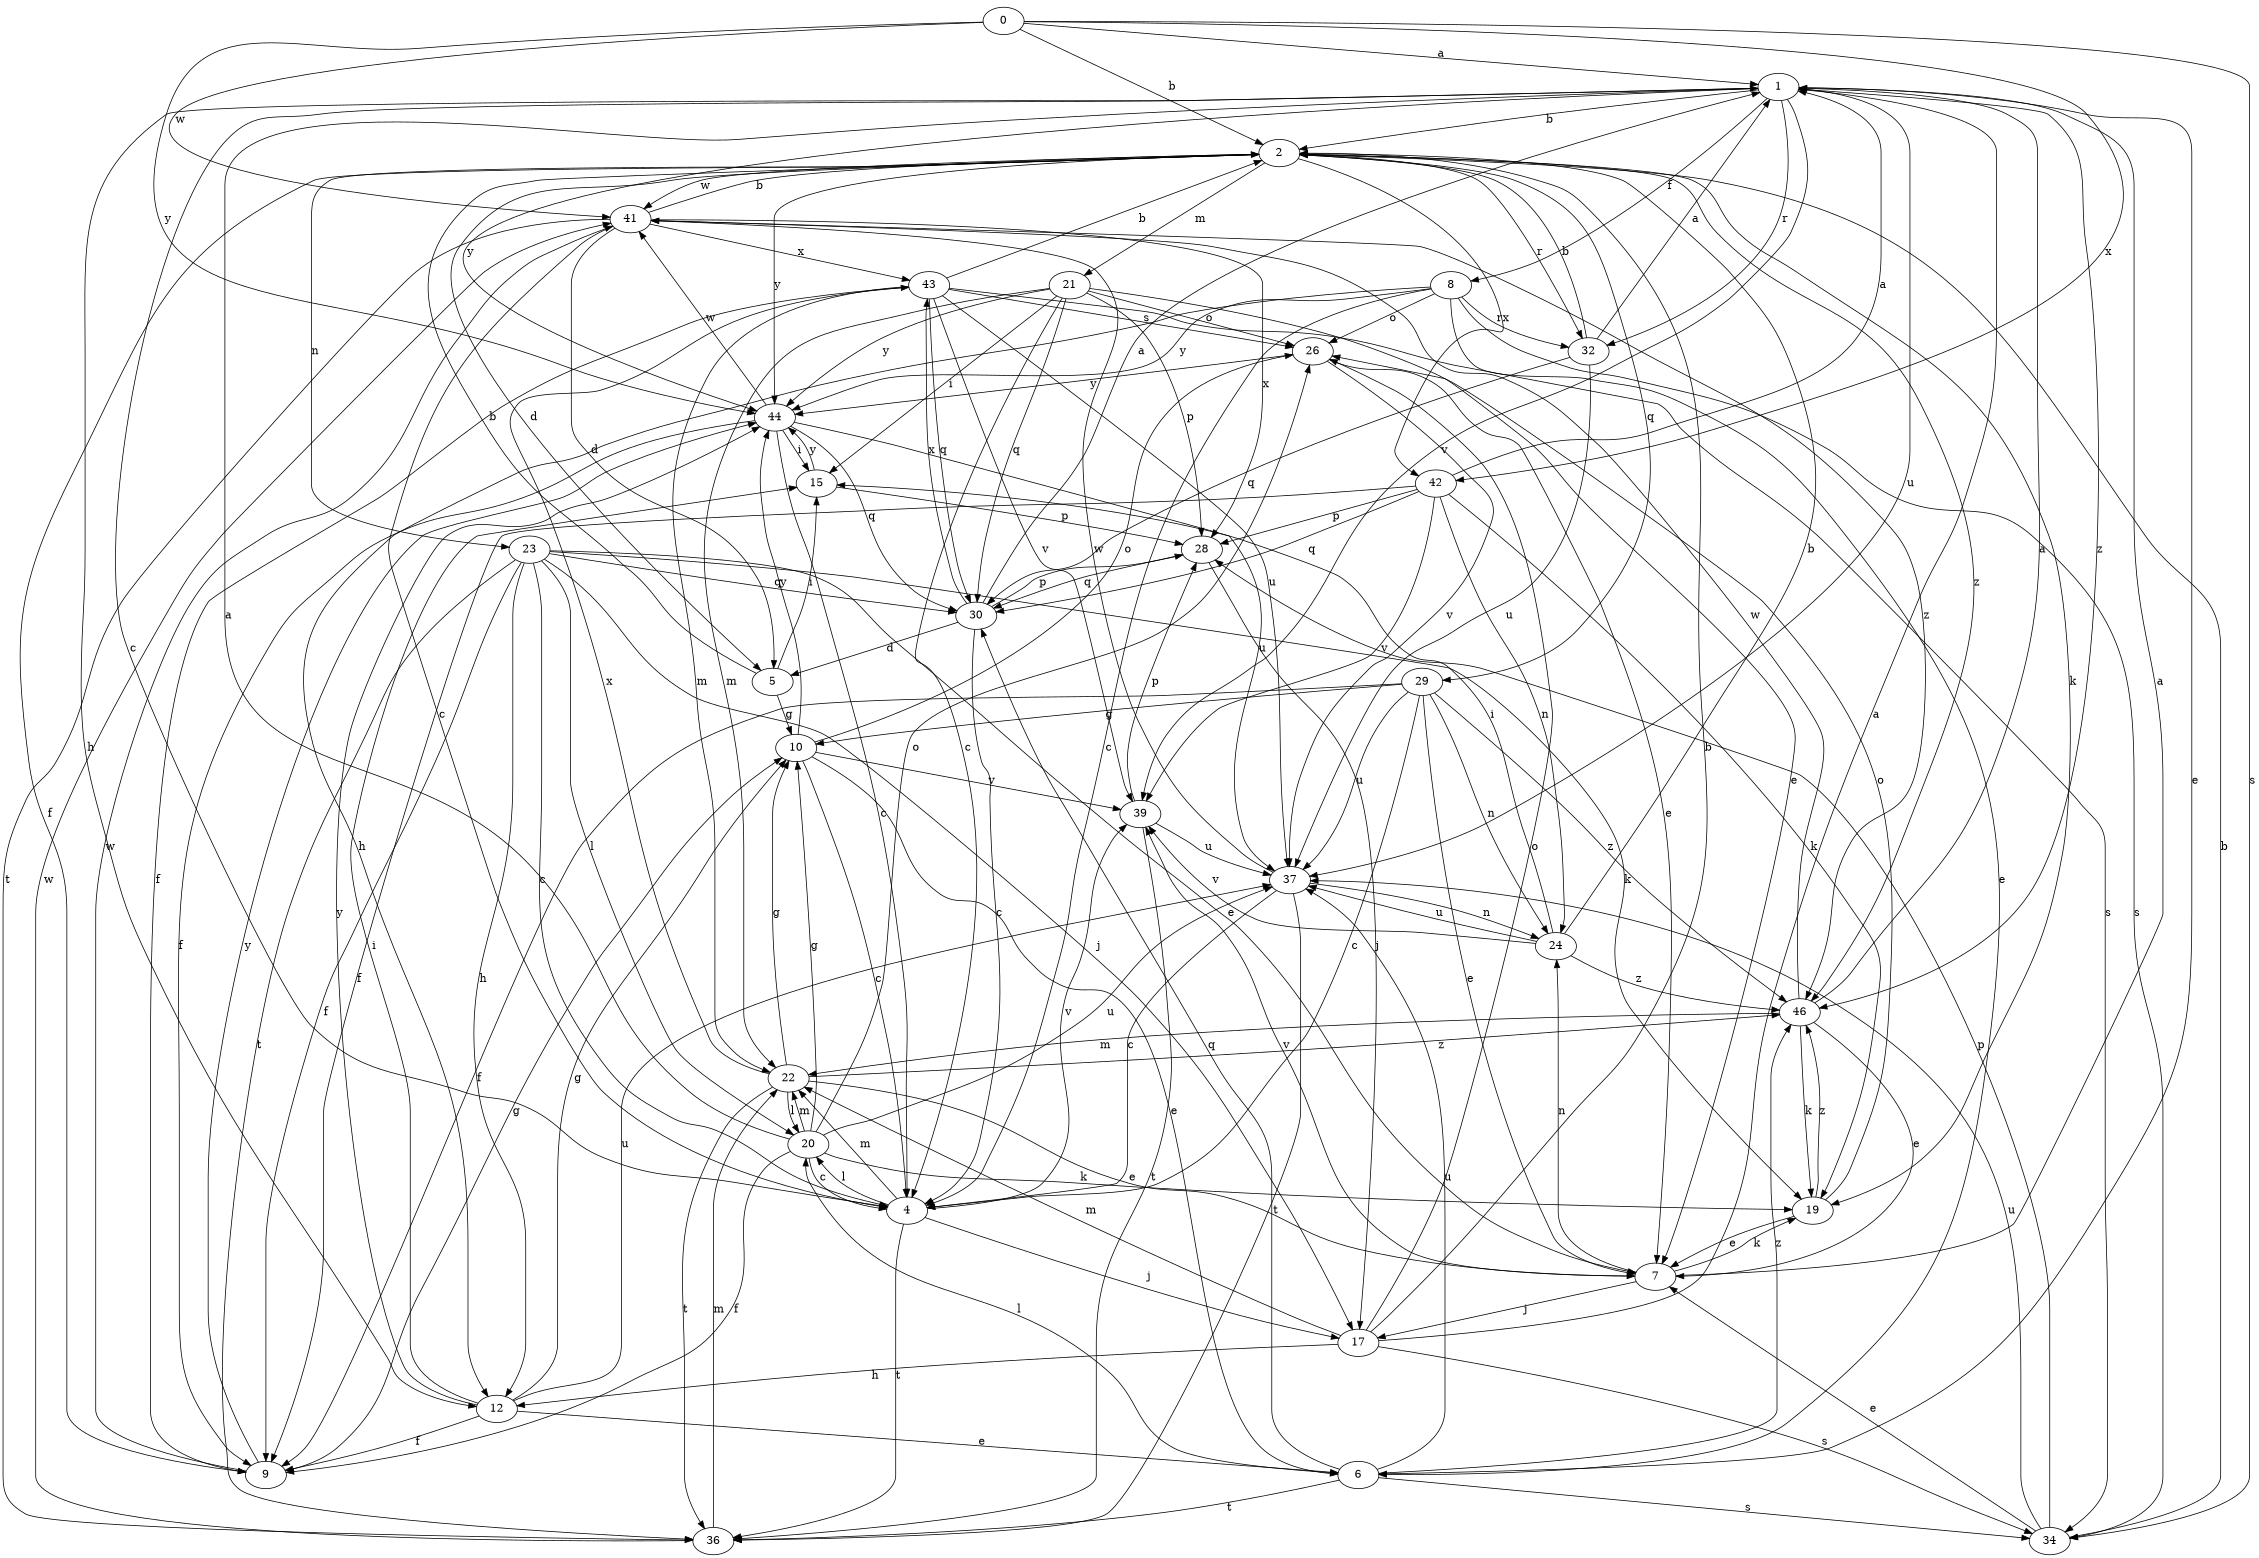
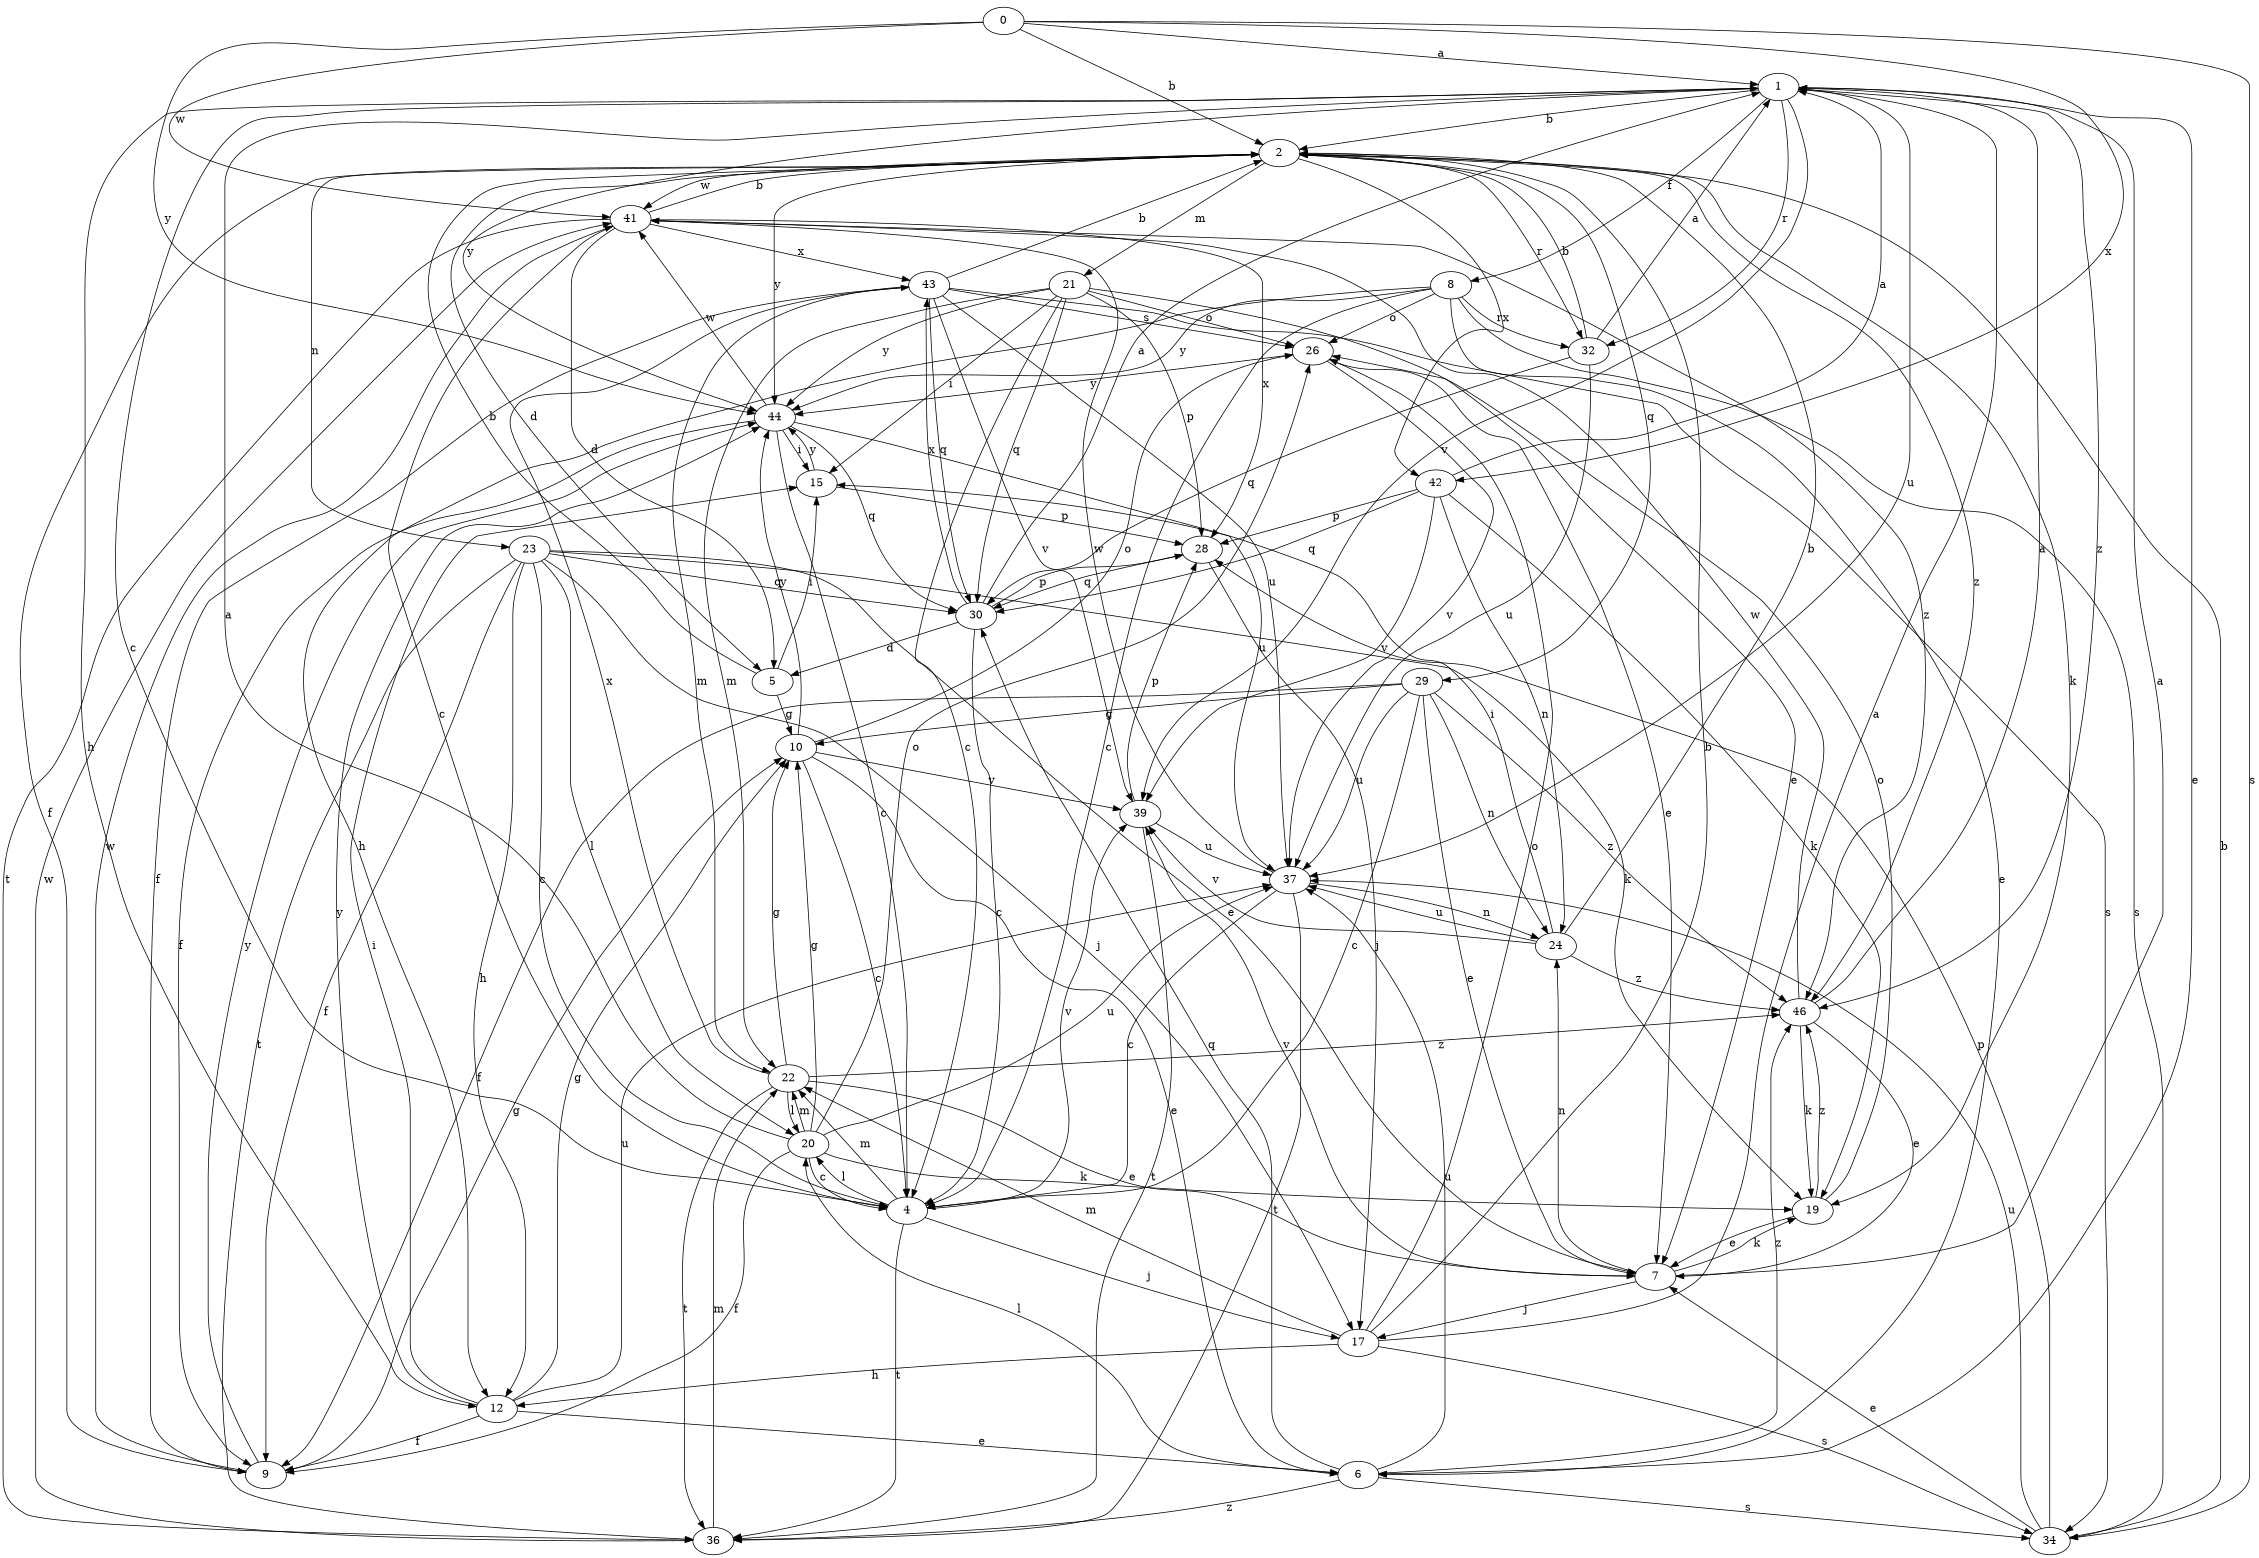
  strict digraph {
    0
    1
    2
    34
    41
    42
    44
    4
    6
    8
    12
    32
    37
    39
    46
    5
    9
    19
    21
    23
    29
    7
    28
    36
    43
    30
    24
    15
    17
    20
    22
    26
    10
    0 -> 1 [label=a]
    0 -> 2 [label=b]
    0 -> 34 [label=s]
    0 -> 41 [label=w]
    0 -> 42 [label=x]
    0 -> 44 [label=y]
    1 -> 2 [label=b]
    1 -> 44 [label=y]
    1 -> 4 [label=c]
    1 -> 6 [label=e]
    1 -> 8 [label=f]
    1 -> 12 [label=h]
    1 -> 32 [label=r]
    1 -> 37 [label=u]
    1 -> 39 [label=v]
    1 -> 46 [label=z]
    2 -> 41 [label=w]
    2 -> 42 [label=x]
    2 -> 44 [label=y]
    2 -> 32 [label=r]
    2 -> 46 [label=z]
    2 -> 5 [label=d]
    2 -> 9 [label=f]
    2 -> 19 [label=k]
    2 -> 21 [label=m]
    2 -> 23 [label=n]
    2 -> 29 [label=q]
    34 -> 2 [label=b]
    34 -> 37 [label=u]
    34 -> 7 [label=e]
    34 -> 28 [label=p]
    41 -> 2 [label=b]
    41 -> 4 [label=c]
    41 -> 46 [label=z]
    41 -> 5 [label=d]
    41 -> 28 [label=x]
    41 -> 36 [label=t]
    41 -> 43 [label=x]
    42 -> 1 [label=a]
    42 -> 39 [label=v]
-   42 -> 9 [label=f]
    42 -> 19 [label=k]
    42 -> 28 [label=p]
    42 -> 30 [label=q]
    42 -> 24 [label=n]
    44 -> 41 [label=w]
    44 -> 4 [label=c]
    44 -> 37 [label=u]
    44 -> 9 [label=f]
    44 -> 30 [label=q]
    44 -> 15 [label=i]
    4 -> 39 [label=v]
    4 -> 36 [label=t]
    4 -> 17 [label=j]
    4 -> 20 [label=l]
    4 -> 22 [label=m]
    6 -> 34 [label=s]
    6 -> 37 [label=u]
    6 -> 46 [label=z]
-   6 -> 36 [label=t]
+   6 -> 36 [label=z]
    6 -> 30 [label=q]
    6 -> 20 [label=l]
    8 -> 34 [label=s]
    8 -> 44 [label=y]
    8 -> 4 [label=c]
    8 -> 6 [label=e]
    8 -> 12 [label=h]
    8 -> 32 [label=r]
    8 -> 26 [label=o]
    12 -> 44 [label=y]
    12 -> 6 [label=e]
    12 -> 37 [label=u]
    12 -> 9 [label=f]
    12 -> 15 [label=i]
    12 -> 10 [label=g]
    32 -> 1 [label=a]
    32 -> 2 [label=b]
    32 -> 37 [label=u]
    32 -> 30 [label=q]
    37 -> 41 [label=w]
    37 -> 4 [label=c]
    37 -> 36 [label=t]
    37 -> 24 [label=n]
    39 -> 37 [label=u]
    39 -> 28 [label=p]
    39 -> 36 [label=t]
    46 -> 1 [label=a]
    46 -> 41 [label=w]
    46 -> 19 [label=k]
    46 -> 7 [label=e]
-   46 -> 22 [label=m]
    5 -> 2 [label=b]
    5 -> 15 [label=i]
    5 -> 10 [label=g]
    9 -> 41 [label=w]
    9 -> 44 [label=y]
    9 -> 10 [label=g]
    19 -> 46 [label=z]
    19 -> 7 [label=e]
    19 -> 26 [label=o]
    21 -> 44 [label=y]
    21 -> 4 [label=c]
    21 -> 7 [label=e]
    21 -> 28 [label=p]
    21 -> 30 [label=q]
    21 -> 15 [label=i]
    21 -> 22 [label=m]
    21 -> 26 [label=o]
    23 -> 4 [label=c]
    23 -> 12 [label=h]
    23 -> 9 [label=f]
    23 -> 19 [label=k]
    23 -> 7 [label=e]
    23 -> 36 [label=t]
    23 -> 30 [label=q]
    23 -> 17 [label=j]
    23 -> 20 [label=l]
    29 -> 4 [label=c]
    29 -> 37 [label=u]
    29 -> 46 [label=z]
    29 -> 9 [label=f]
    29 -> 7 [label=e]
    29 -> 24 [label=n]
    29 -> 10 [label=g]
    7 -> 1 [label=a]
    7 -> 39 [label=v]
    7 -> 19 [label=k]
    7 -> 24 [label=n]
    7 -> 17 [label=j]
    28 -> 30 [label=q]
    28 -> 17 [label=j]
    36 -> 41 [label=w]
    36 -> 22 [label=m]
    43 -> 2 [label=b]
    43 -> 34 [label=s]
    43 -> 37 [label=u]
    43 -> 39 [label=v]
    43 -> 9 [label=f]
    43 -> 30 [label=q]
    43 -> 22 [label=m]
    43 -> 26 [label=s]
    30 -> 1 [label=a]
    30 -> 4 [label=c]
    30 -> 5 [label=d]
    30 -> 28 [label=p]
    30 -> 43 [label=x]
    24 -> 2 [label=b]
    24 -> 37 [label=u]
    24 -> 39 [label=v]
    24 -> 46 [label=z]
    24 -> 15 [label=i]
    15 -> 44 [label=y]
    15 -> 28 [label=p]
    17 -> 1 [label=a]
    17 -> 2 [label=b]
    17 -> 34 [label=s]
    17 -> 12 [label=h]
    17 -> 22 [label=m]
    17 -> 26 [label=o]
    20 -> 1 [label=a]
    20 -> 4 [label=c]
    20 -> 37 [label=u]
    20 -> 9 [label=f]
    20 -> 19 [label=k]
    20 -> 22 [label=m]
    20 -> 26 [label=o]
    20 -> 10 [label=g]
    22 -> 46 [label=z]
    22 -> 7 [label=e]
    22 -> 36 [label=t]
    22 -> 43 [label=x]
    22 -> 20 [label=l]
    22 -> 10 [label=g]
    26 -> 44 [label=y]
    26 -> 37 [label=v]
    26 -> 7 [label=e]
    10 -> 44 [label=y]
    10 -> 4 [label=c]
    10 -> 6 [label=e]
    10 -> 39 [label=v]
    10 -> 26 [label=o]
  }
